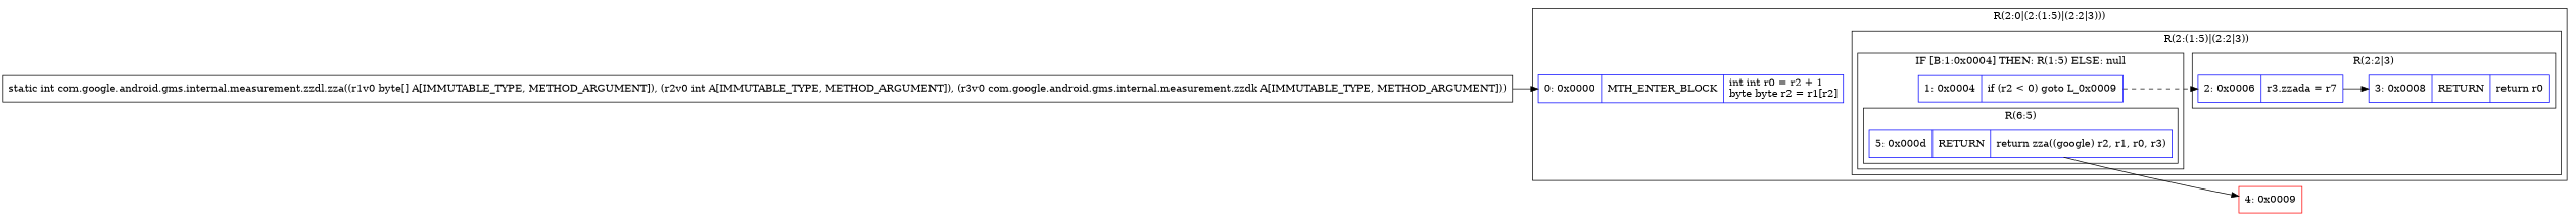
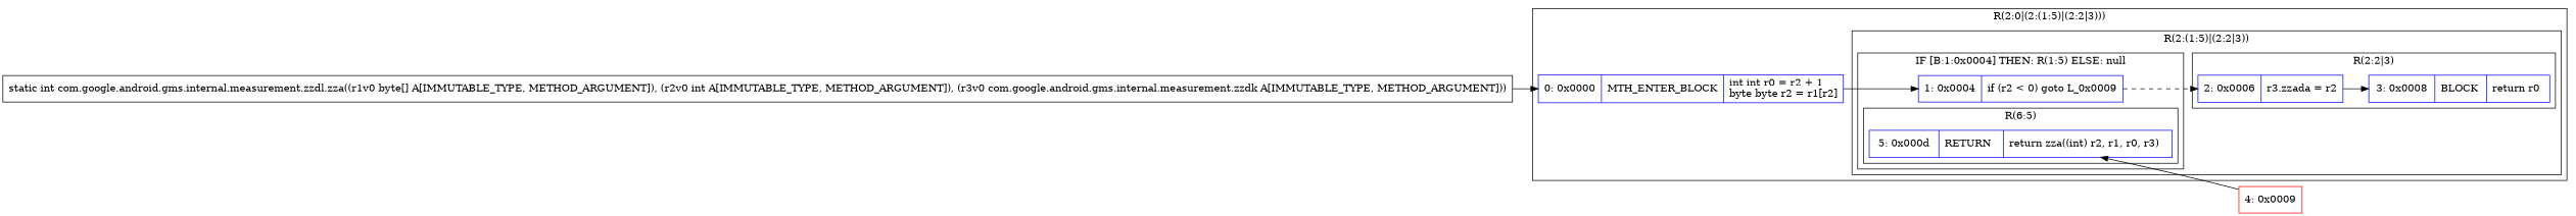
  digraph {
    rankdir=LR
    node [color=blue shape=record]
-   n1 [label="{5\:\ 0x000d|RETURN\l|return zza((google) r2, r1, r0, r3)\l}"]
+   n1 [label="{5\:\ 0x000d|RETURN\l|return zza((int) r2, r1, r0, r3)\l}"]
    n2 [label="{1\:\ 0x0004|if (r2 \< 0) goto L_0x0009\l}"]
-   n3 [label="{2\:\ 0x0006|r3.zzada = r7\l}"]
-   n4 [label="{3\:\ 0x0008|RETURN\l|return r0\l}"]
+   n3 [label="{2\:\ 0x0006|r3.zzada = r2\l}"]
+   n4 [label="{3\:\ 0x0008|BLOCK\l|return r0\l}"]
    n5 [label="{0\:\ 0x0000|MTH_ENTER_BLOCK\l|int int r0 = r2 + 1\lbyte byte r2 = r1[r2]\l}"]
    n6 [color=red label="{4\:\ 0x0009}"]
    n7 [label="{static int com.google.android.gms.internal.measurement.zzdl.zza((r1v0 byte[] A[IMMUTABLE_TYPE, METHOD_ARGUMENT]), (r2v0 int A[IMMUTABLE_TYPE, METHOD_ARGUMENT]), (r3v0 com.google.android.gms.internal.measurement.zzdk A[IMMUTABLE_TYPE, METHOD_ARGUMENT])) }" color=""]
    subgraph cluster_1 {
      label="R(2:0|(2:(1:5)|(2:2|3)))"
      n5
      subgraph cluster_2 {
        label="R(2:(1:5)|(2:2|3))"
        subgraph cluster_3 {
          label="IF [B:1:0x0004] THEN: R(1:5) ELSE: null"
          n2
          subgraph cluster_4 {
            label="R(6:5)"
            n1
          }
        }
        subgraph cluster_5 {
          label="R(2:2|3)"
          n3
          n4
        }
      }
    }
    n2 -> n3 [style=dashed]
    n3 -> n4
-   n1 -> n6
+   n5 -> n2
+   n6 -> n1
    n7 -> n5
  }
